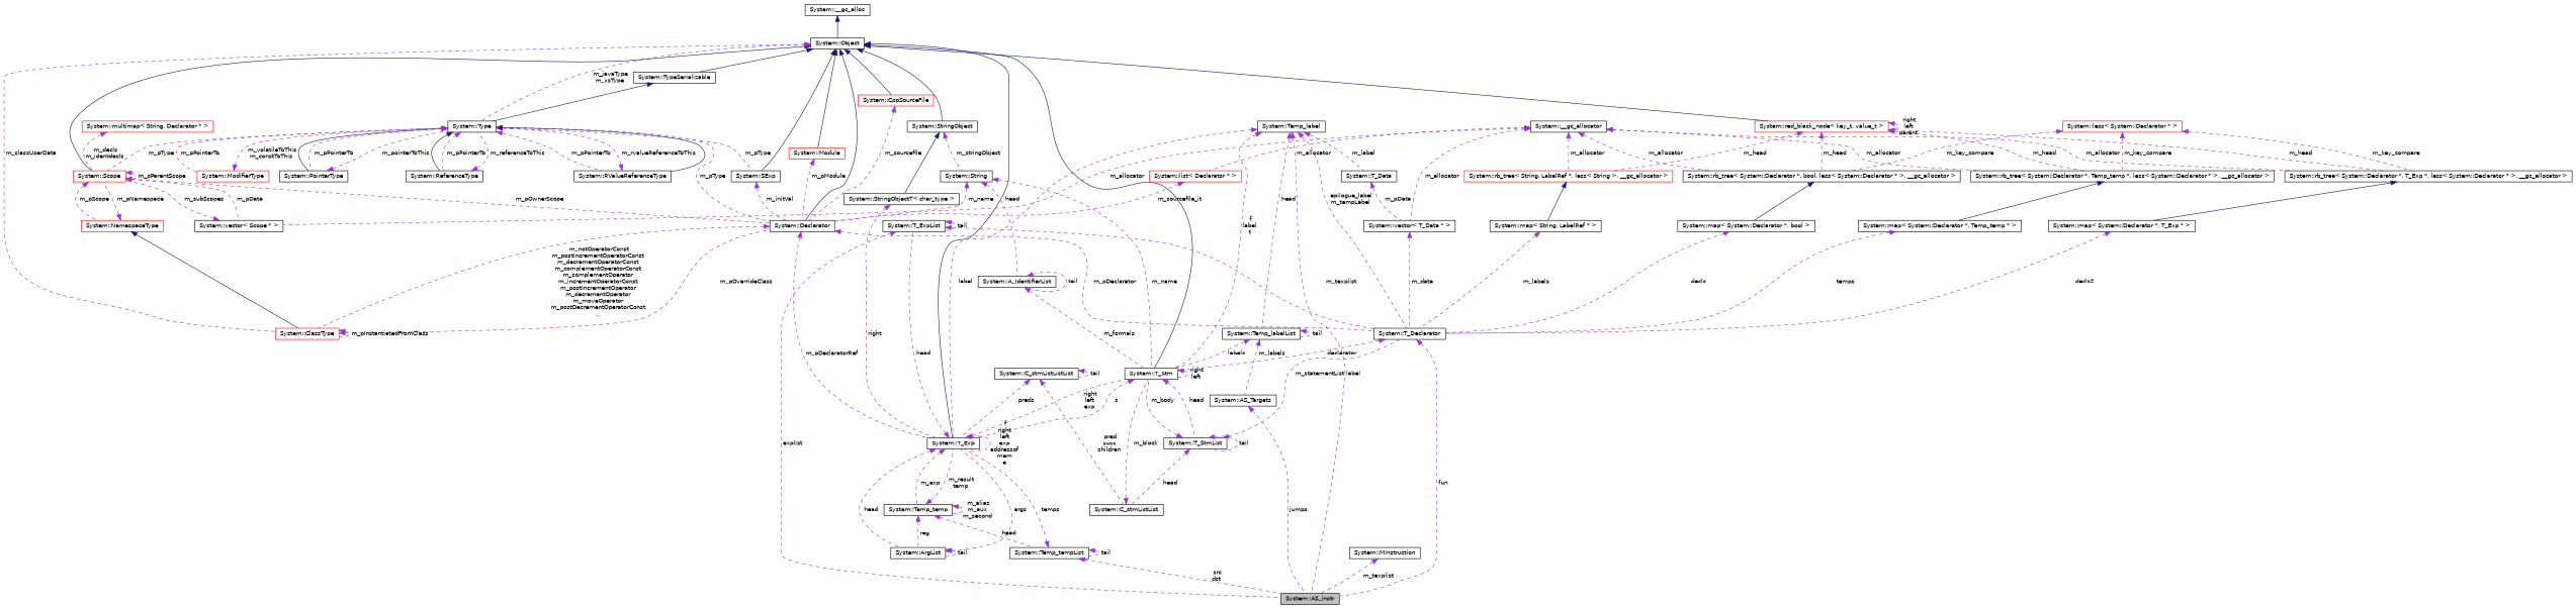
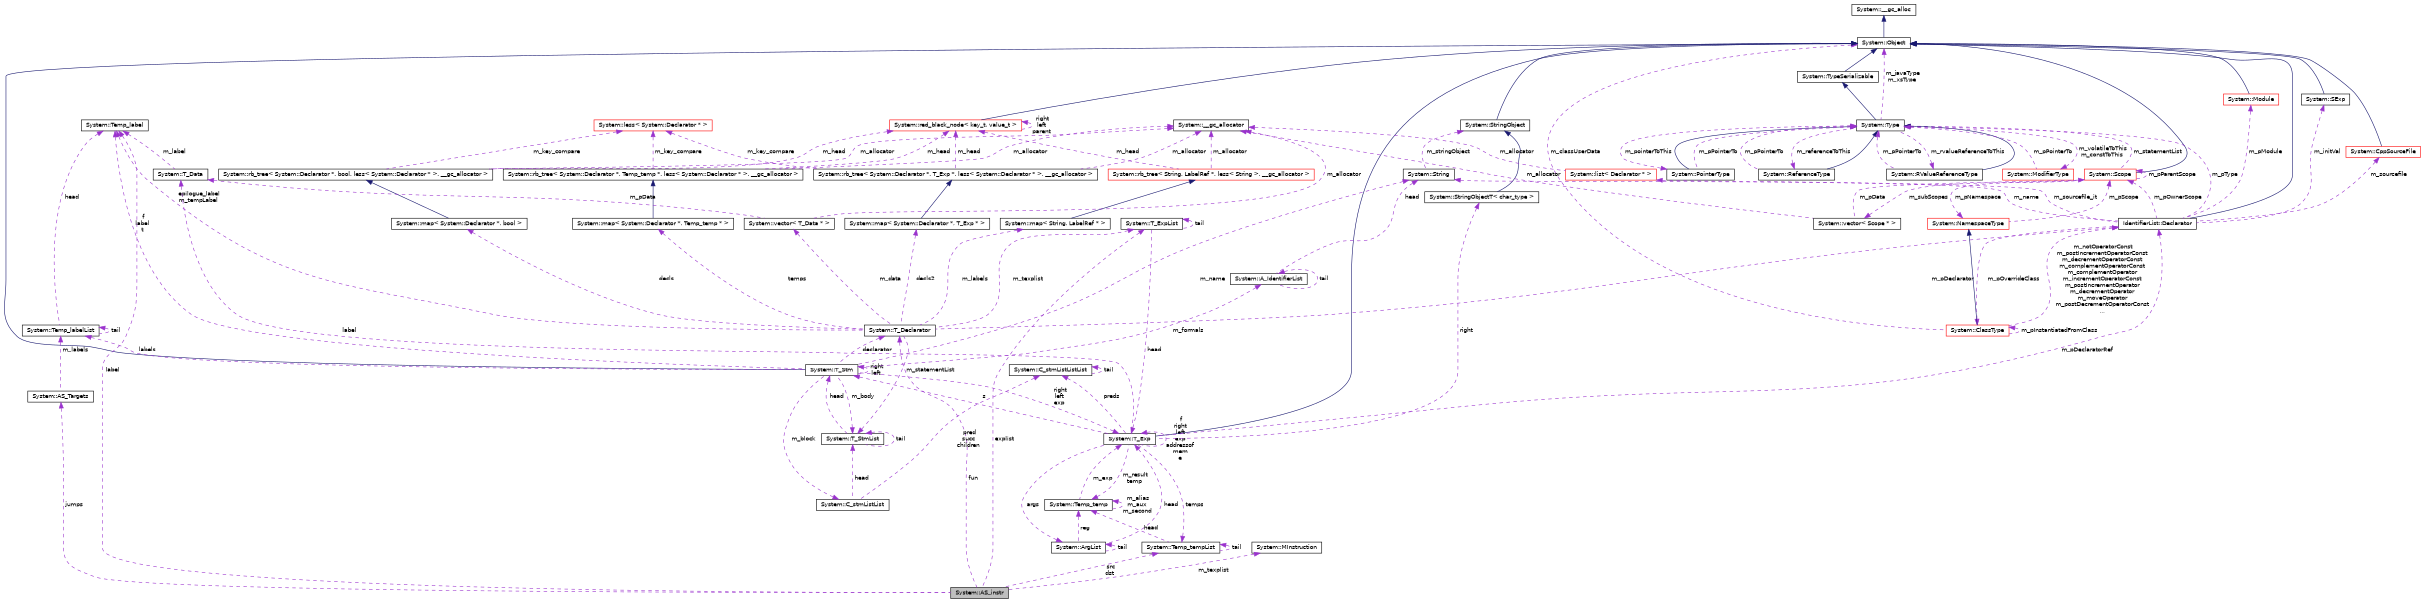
  digraph {
    node [color=black fillcolor=white fontname=Helvetica fontsize=10 shape=record style=filled]
    edge [color=darkorchid3 dir=back fontname=Helvetica fontsize=10 labelfontname=Helvetica labelfontsize=10 style=dashed]
    n1 [fillcolor=grey75 fontcolor=black height=0.2 label="System::AS_instr" width=0.4]
    n2 [height=0.2 label="System::T_ExpList" width=0.4]
    n3 [height=0.2 label="System::T_Declarator" width=0.4]
    n4 [height=0.2 label="System::T_Stm" width=0.4]
    n5 [height=0.2 label="System::T_Exp" width=0.4]
    n6 [height=0.2 label="System::Temp_temp" width=0.4]
    n7 [height=0.2 label="System::ArgList" width=0.4]
    n8 [height=0.2 label="System::T_StmList" width=0.4]
    n9 [height=0.2 label="System::Temp_tempList" width=0.4]
    n10 [height=0.2 label="System::Object" width=0.4]
    n11 [color=red height=0.2 label="System::red_black_node\< key_t, value_t \>" width=0.4]
-   n12 [height=0.2 label="System::Declarator" width=0.4]
+   n12 [height=0.2 label="IdentifierList::Declarator" width=0.4]
    n13 [height=0.2 label="System::Type" width=0.4]
    n14 [height=0.2 label="System::TypeSerializable" width=0.4]
    n15 [color=red height=0.2 label="System::Scope" width=0.4]
    n16 [height=0.2 label="System::SExp" width=0.4]
    n17 [color=red height=0.2 label="System::CppSourceFile" width=0.4]
    n18 [color=red height=0.2 label="System::ClassType" width=0.4]
    n19 [height=0.2 label="System::StringObject" width=0.4]
    n20 [color=red height=0.2 label="System::Module" width=0.4]
    n21 [height=0.2 label="System::rb_tree\< System::Declarator *, bool, less\< System::Declarator * \>, __gc_allocator \>" width=0.4]
    n22 [height=0.2 label="System::rb_tree\< System::Declarator *, Temp_temp *, less\< System::Declarator * \>, __gc_allocator \>" width=0.4]
    n23 [color=red height=0.2 label="System::rb_tree\< String, LabelRef *, less\< String \>, __gc_allocator \>" width=0.4]
    n24 [height=0.2 label="System::rb_tree\< System::Declarator *, T_Exp *, less\< System::Declarator * \>, __gc_allocator \>" width=0.4]
    n25 [height=0.2 label="System::PointerType" width=0.4]
    n26 [height=0.2 label="System::ReferenceType" width=0.4]
    n27 [height=0.2 label="System::RValueReferenceType" width=0.4]
    n28 [color=red height=0.2 label="System::ModifierType" width=0.4]
    n29 [height=0.2 label="System::vector\< Scope * \>" width=0.4]
    n30 [color=red height=0.2 label="System::NamespaceType" width=0.4]
    n31 [height=0.2 label="System::String" width=0.4]
    n32 [height=0.2 label="System::StringObjectT\< char_type \>" width=0.4]
    n33 [height=0.2 label="System::__gc_alloc" width=0.4]
    n34 [height=0.2 label="System::C_stmListListList" width=0.4]
    n35 [height=0.2 label="System::C_stmListList" width=0.4]
    n36 [height=0.2 label="System::Temp_labelList" width=0.4]
    n37 [height=0.2 label="System::AS_Targets" width=0.4]
    n38 [height=0.2 label="System::Temp_label" width=0.4]
    n39 [height=0.2 label="System::T_Data" width=0.4]
    n40 [height=0.2 label="System::vector\< T_Data * \>" width=0.4]
    n41 [height=0.2 label="System::map\< System::Declarator *, bool \>" width=0.4]
    n42 [height=0.2 label="System::__gc_allocator" width=0.4]
    n43 [color=red height=0.2 label="System::list\< Declarator * \>" width=0.4]
    n44 [height=0.2 label="System::map\< System::Declarator *, Temp_temp * \>" width=0.4]
    n45 [height=0.2 label="System::map\< String, LabelRef * \>" width=0.4]
    n46 [height=0.2 label="System::map\< System::Declarator *, T_Exp * \>" width=0.4]
    n47 [color=red height=0.2 label="System::less\< System::Declarator * \>" width=0.4]
-   n48 [color=red height=0.2 label="System::multimap\< String, Declarator * \>" width=0.4]
    n49 [height=0.2 label="System::A_IdentifierList" width=0.4]
    n50 [height=0.2 label="System::MInstruction" width=0.4]
    n2 -> n1 [label=" explist"]
    n2 -> n2 [label=" tail"]
    n2 -> n3 [label=" m_texplist"]
    n3 -> n1 [label=" fun"]
    n3 -> n4 [label=" declarator"]
    n4 -> n4 [label=" right\nleft"]
    n4 -> n5 [label=" s"]
    n4 -> n8 [label=" head"]
    n5 -> n2 [label=" head"]
    n5 -> n4 [label=" right\nleft\nexp"]
    n5 -> n5 [label=" f\nright\nleft\nexp\naddressof\nmem\ne"]
    n5 -> n6 [label=" m_exp"]
    n5 -> n7 [label=" head"]
    n6 -> n5 [label=" m_result\ntemp"]
    n6 -> n6 [label=" m_alias\nm_aux\nm_second"]
    n6 -> n7 [label=" reg"]
    n6 -> n9 [label=" head"]
    n7 -> n5 [label=" args"]
    n7 -> n7 [label=" tail"]
    n8 -> n3 [label=" m_statementList"]
    n8 -> n4 [label=" m_body"]
    n8 -> n8 [label=" tail"]
    n8 -> n35 [label=" head"]
    n9 -> n1 [label=" src\ndst"]
    n9 -> n5 [label=" temps"]
    n9 -> n9 [label=" tail"]
    n10 -> n4 [color=midnightblue style=solid]
    n10 -> n5 [color=midnightblue style=solid]
    n10 -> n11 [color=midnightblue style=solid]
    n10 -> n12 [color=midnightblue style=solid]
    n10 -> n13 [label=" m_javaType\nm_xsType"]
    n10 -> n14 [color=midnightblue style=solid]
    n10 -> n15 [color=midnightblue style=solid]
    n10 -> n16 [color=midnightblue style=solid]
    n10 -> n17 [color=midnightblue style=solid]
    n10 -> n18 [label=" m_classUserData"]
    n10 -> n19 [color=midnightblue style=solid]
    n10 -> n20 [color=midnightblue style=solid]
    n11 -> n11 [label=" right\nleft\nparent"]
    n11 -> n21 [label=" m_head"]
    n11 -> n22 [label=" m_head"]
    n11 -> n23 [label=" m_head"]
    n11 -> n24 [label=" m_head"]
    n12 -> n3 [label=" m_pDeclarator"]
    n12 -> n5 [label=" m_pDeclaratorRef"]
    n12 -> n18 [label=" m_notOperatorConst\nm_postIncrementOperatorConst\nm_decrementOperatorConst\nm_complementOperatorConst\nm_complementOperator\nm_incrementOperatorConst\nm_postIncrementOperator\nm_decrementOperator\nm_moveOperator\nm_postDecrementOperatorConst\n..."]
    n13 -> n12 [label=" m_pType"]
-   n13 -> n15 [label=" m_pType"]
-   n13 -> n16 [label=" m_pType"]
+   n13 -> n15 [label=" m_statementList"]
    n13 -> n25 [color=midnightblue style=solid]
    n13 -> n25 [label=" m_pPointerTo"]
    n13 -> n26 [color=midnightblue style=solid]
    n13 -> n26 [label=" m_pPointerTo"]
    n13 -> n27 [color=midnightblue style=solid]
    n13 -> n27 [label=" m_pPointerTo"]
    n13 -> n28 [label=" m_pPointerTo"]
    n14 -> n13 [color=midnightblue style=solid]
    n15 -> n12 [label=" m_pOwnerScope"]
    n15 -> n15 [label=" m_pParentScope"]
    n15 -> n29 [label=" m_pData"]
    n15 -> n30 [label=" m_pScope"]
    n16 -> n12 [label=" m_initVal"]
    n17 -> n12 [label=" m_sourcefile"]
    n18 -> n12 [label=" m_pOverrideClass"]
    n18 -> n18 [label=" m_pInstantiatedFromClass"]
    n19 -> n31 [label=" m_stringObject"]
    n19 -> n32 [color=midnightblue style=solid]
    n20 -> n12 [label=" m_pModule"]
    n21 -> n41 [color=midnightblue style=solid]
    n22 -> n44 [color=midnightblue style=solid]
    n23 -> n45 [color=midnightblue style=solid]
    n24 -> n46 [color=midnightblue style=solid]
    n25 -> n13 [label=" m_pointerToThis"]
    n26 -> n13 [label=" m_referenceToThis"]
    n27 -> n13 [label=" m_rvalueReferenceToThis"]
    n28 -> n13 [label=" m_volatileToThis\nm_constToThis"]
    n29 -> n15 [label=" m_subScopes"]
    n30 -> n15 [label=" m_pNamespace"]
    n30 -> n18 [color=midnightblue style=solid]
    n31 -> n4 [label=" m_name"]
    n31 -> n12 [label=" m_name"]
    n31 -> n49 [label=" head"]
    n32 -> n5 [label=" right"]
    n33 -> n10 [color=midnightblue style=solid]
    n34 -> n5 [label=" preds"]
    n34 -> n34 [label=" tail"]
    n34 -> n35 [label=" pred\nsucc\nchildren"]
    n35 -> n4 [label=" m_block"]
    n36 -> n4 [label=" labels"]
    n36 -> n36 [label=" tail"]
    n36 -> n37 [label=" m_labels"]
    n37 -> n1 [label=" jumps"]
    n38 -> n1 [label=" label"]
    n38 -> n3 [label=" epilogue_label\nm_tempLabel"]
    n38 -> n4 [label=" f\nlabel\nt"]
-   n38 -> n5 [label=" label"]
+   n39 -> n5 [label=" label"]
    n38 -> n36 [label=" head"]
    n38 -> n39 [label=" m_label"]
    n39 -> n40 [label=" m_pData"]
    n40 -> n3 [label=" m_data"]
    n41 -> n3 [label=" decls"]
    n42 -> n21 [label=" m_allocator"]
    n42 -> n22 [label=" m_allocator"]
    n42 -> n23 [label=" m_allocator"]
    n42 -> n24 [label=" m_allocator"]
    n42 -> n29 [label=" m_allocator"]
    n42 -> n40 [label=" m_allocator"]
    n42 -> n43 [label=" m_allocator"]
    n43 -> n12 [label=" m_sourcefile_it"]
    n44 -> n3 [label=" temps"]
    n45 -> n3 [label=" m_labels"]
    n46 -> n3 [label=" decls2"]
    n47 -> n21 [label=" m_key_compare"]
    n47 -> n22 [label=" m_key_compare"]
    n47 -> n24 [label=" m_key_compare"]
-   n48 -> n15 [label=" m_decls\nm_identdecls"]
    n49 -> n4 [label=" m_formals"]
    n49 -> n49 [label=" tail"]
    n50 -> n1 [label=" m_texplist"]
  }
